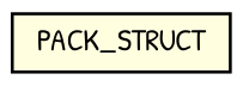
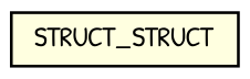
  digraph {
    rankdir=LR
    fontname="Patrick Hand"
-   n1 [color=black fillcolor=lightyellow fontname="Patrick Hand" fontsize=10 height=0.2 label=PACK_STRUCT shape=record style=filled width=0.4]
+   n1 [color=black fillcolor=lightyellow fontname="Patrick Hand" fontsize=10 height=0.2 label=STRUCT_STRUCT shape=record style=filled width=0.4]
  }
